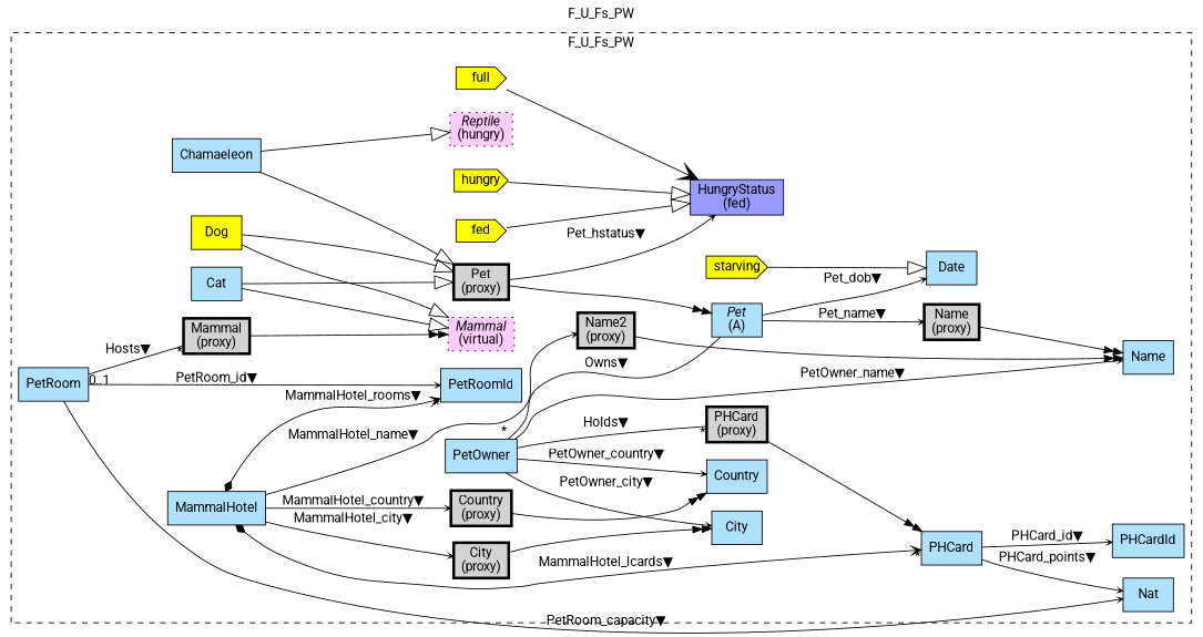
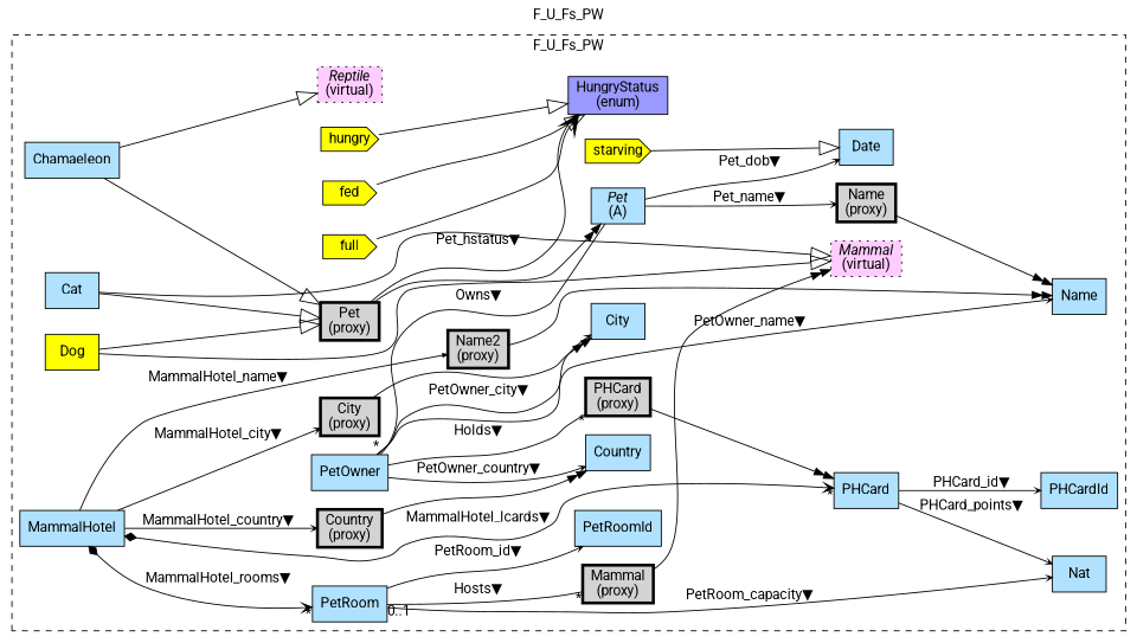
  digraph {
    fontname=Roboto
    label=F_U_Fs_PW
    labelfontsize=12
    labelloc=tl
    rankdir=LR
    node [fillcolor=lightskyblue1 fontname=Roboto shape=record style=filled]
    edge [arrowhead=vee fontname=Roboto arrowsize=.5]
    n1 [fillcolor=lightgray label=<PHCard<br/>(proxy)> penwidth=3.0 shape=box]
    n2 [label=Country]
    n3 [label=City]
    n4 [label=PetOwner]
    n5 [label=<{<I>Pet</I><br/>(A)}>]
    n6 [label=Name]
    n7 [label=Date]
    n8 [fillcolor=lightgray label=<Name<br/>(proxy)> penwidth=3.0 shape=box]
-   n9 [fillcolor="#9999FF" label="HungryStatus\l(fed)"]
+   n9 [fillcolor="#9999FF" label="HungryStatus\l(enum)"]
    n10 [fillcolor=yellow label=starving shape=cds]
    n11 [fillcolor=yellow label=hungry shape=cds]
    n12 [fillcolor=yellow label=fed shape=cds]
    n13 [fillcolor=yellow label=full shape=cds]
-   n14 [fillcolor="#FFCCFF" label=<{<I>Reptile</I><br/>(hungry)}> style="filled,dotted"]
+   n14 [fillcolor="#FFCCFF" label=<{<I>Reptile</I><br/>(virtual)}> style="filled,dotted"]
    n15 [fillcolor="#FFCCFF" label=<{<I>Mammal</I><br/>(virtual)}> style="filled,dotted"]
    n16 [fillcolor=lightgray label=<Pet<br/>(proxy)> penwidth=3.0 shape=box]
    n17 [label=Chamaeleon]
    n18 [label=Cat]
    n19 [fillcolor=yellow label=Dog]
    n20 [label=PHCardId]
    n21 [label=Nat]
    n22 [label=PetRoomId]
    n23 [label=PetRoom]
    n24 [fillcolor=lightgray label=<Mammal<br/>(proxy)> penwidth=3.0 shape=box]
    n25 [label=PHCard]
    n26 [label=MammalHotel]
    n27 [fillcolor=lightgray label=<Name2<br/>(proxy)> penwidth=3.0 shape=box]
    n28 [fillcolor=lightgray label=<Country<br/>(proxy)> penwidth=3.0 shape=box]
    n29 [fillcolor=lightgray label=<City<br/>(proxy)> penwidth=3.0 shape=box]
    subgraph cluster_1 {
      style=dashed
      n1
      n2
      n3
      n4
      n5
      n6
      n7
      n8
      n9
      n10
      n11
      n12
      n13
      n14
      n15
      n16
      n17
      n18
      n19
      n20
      n21
      n22
      n23
      n24
      n25
      n26
      n27
      n28
      n29
    }
    n1 -> n25 [arrowhead=normalnormal arrowsize=""]
    n4 -> n1 [dir=none headlabel="*" label="Holds▼" arrowhead="" arrowsize=""]
    n4 -> n2 [label="PetOwner_country▼"]
    n4 -> n3 [label="PetOwner_city▼"]
    n4 -> n5 [dir=none label="Owns▼" taillabel="*" arrowhead="" arrowsize=""]
    n4 -> n6 [label="PetOwner_name▼"]
    n5 -> n7 [label="Pet_dob▼"]
    n5 -> n8 [label="Pet_name▼"]
    n8 -> n6 [arrowhead=normalnormal arrowsize=""]
    n10 -> n7 [arrowhead=onormal arrowsize=2.0]
    n11 -> n9 [arrowhead=onormal arrowsize=2.0]
    n12 -> n9 [arrowhead=onormal arrowsize=2.0]
    n13 -> n9 [arrowsize=2.0]
    n16 -> n5 [arrowhead=normalnormal arrowsize=""]
    n16 -> n9 [label="Pet_hstatus▼"]
    n17 -> n14 [arrowhead=onormal arrowsize=2.0]
    n17 -> n16 [arrowhead=onormal arrowsize=2.0]
    n18 -> n15 [arrowhead=onormal arrowsize=2.0]
    n18 -> n16 [arrowhead=onormal arrowsize=2.0]
    n19 -> n15 [arrowhead=onormal arrowsize=2.0]
    n19 -> n16 [arrowhead=onormal arrowsize=2.0]
    n23 -> n21 [label="PetRoom_capacity▼"]
    n23 -> n22 [label="PetRoom_id▼"]
    n23 -> n24 [dir=none headlabel="*" label="Hosts▼" taillabel="0..1" arrowhead="" arrowsize=""]
    n24 -> n15 [arrowhead=normalnormal arrowsize=""]
    n25 -> n20 [label="PHCard_id▼"]
    n25 -> n21 [label="PHCard_points▼"]
-   n26 -> n22 [arrowtail=diamond dir=both headlabel="*" label="MammalHotel_rooms▼" arrowsize=""]
+   n26 -> n23 [arrowtail=diamond dir=both headlabel="*" label="MammalHotel_rooms▼" arrowsize=""]
    n26 -> n25 [arrowtail=diamond dir=both headlabel="*" label="MammalHotel_lcards▼" arrowsize=""]
-   n26 -> n27 [label="MammalHotel_name▼"]
+   n26 -> n27 [arrowhead=normal label="MammalHotel_name▼"]
    n26 -> n28 [label="MammalHotel_country▼"]
    n26 -> n29 [label="MammalHotel_city▼"]
    n27 -> n6 [arrowhead=normalnormal arrowsize=""]
    n28 -> n2 [arrowhead=normalnormal arrowsize=""]
    n29 -> n3 [arrowhead=normalnormal arrowsize=""]
  }
